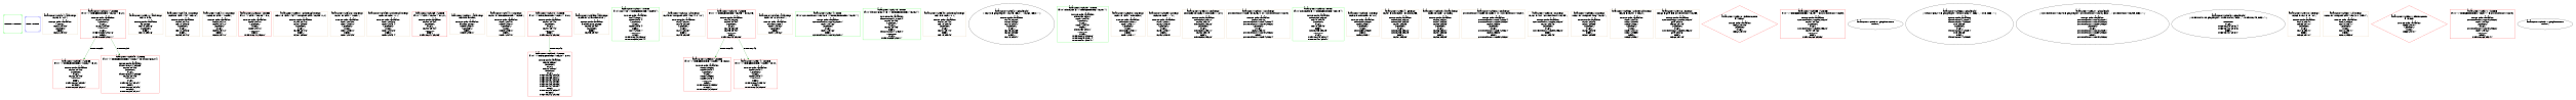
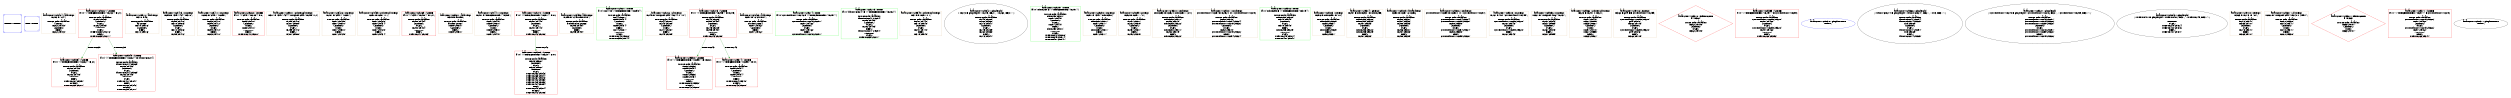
  digraph {
    node [color=burlywood shape=box]
    edge [color=green4]
-   n1 [color=green label="ENTRY - ENTRY" shape=Msquare]
+   n1 [color=blue label="ENTRY - ENTRY" shape=Msquare]
    n2 [color=blue label="EXIT - LOAD" shape=Msquare]
    n3 [label="astar_28877_29404 - addr_expr\n_8282 = (&(i));\n\nsource code variables:\ni(28861)\n_8282(29403)\nSCALARS:\nDEFS:\n_8282(29403)\n"]
    n4 [color=red label="astar_28877_29267 - STORE\nif(1u) (*((TARGET_INDEX*)(_8282))) = 2u;\n\nsource code variables:\n_8282(29403)\nSCALARS:\nUSES:\n_8282(29403)\nVIRTUAL:\nUSES:\n_MEM_8238(29276)\nDEFS:\n_MEM_8239(29277)\n"]
    n5 [color=red label="astar_28877_29354 - STORE\nif(1u) (*((TARGET_INDEX*)(_8282))) = 2u;\n\nsource code variables:\n_8282(29403)\nSCALARS:\nUSES:\n_8282(29403)\nVIRTUAL:\nDEFS:\n_MEM_8267(29351)\nOVERS:\n_MEM_8239(29277)\n"]
    n6 [color=red label="astar_28877_29349 - STORE\nif(1u) (*((TARGET_INDEX*)(_8282))) = i_lsm_76_8274;\n\nsource code variables:\ni_lsm_76_8274(29365)\n_8282(29403)\nSCALARS:\nUSES:\ni_lsm_76_8274(29365)\n_8282(29403)\nVIRTUAL:\nUSES:\n_MEM_8401(29847)\nDEFS:\n_MEM_8262(29346)\nOVERS:\n_MEM_8239(29277)\n"]
    n7 [label="astar_28877_29517 - addr_expr\n_8310 = a2;\n\nsource code variables:\na2(28868)\n_8310(29516)\nSCALARS:\nDEFS:\n_8310(29516)\n"]
    n8 [label="astar_28877_29473 - nop_expr\n_8299 = (char(*)[2]) (_8310);\n\nsource code variables:\n_8299(29472)\n_8310(29516)\nSCALARS:\nUSES:\n_8310(29516)\nDEFS:\n_8299(29472)\n"]
    n9 [label="astar_28877_29411 - nop_expr\n_8283 = (char*) (_8299);\n\nsource code variables:\n_8283(29410)\n_8299(29472)\nSCALARS:\nUSES:\n_8299(29472)\nDEFS:\n_8283(29410)\n"]
    n10 [color=red label="astar_28877_29268 - STORE\nif(1u) (*((char*)(_8283))) = 0;\n\nsource code variables:\n_8283(29410)\nSCALARS:\nUSES:\n_8283(29410)\nVIRTUAL:\nDEFS:\n_MEM_8240(29280)\n"]
    n11 [label="astar_28877_29501 - pointer_plus_expr\n_8307 = (char(*)[2])(((unsigned char*)_8299) + 2);\n\nsource code variables:\n_8299(29472)\n_8307(29500)\nSCALARS:\nUSES:\n_8299(29472)\nDEFS:\n_8307(29500)\n"]
    n12 [label="astar_28877_29426 - nop_expr\n_8287 = (char*) (_8307);\n\nsource code variables:\n_8287(29425)\n_8307(29500)\nSCALARS:\nUSES:\n_8307(29500)\nDEFS:\n_8287(29425)\n"]
    n13 [label="astar_28877_29435 - pointer_plus_expr\n_8290 = _8287 + 1;\n\nsource code variables:\n_8287(29425)\n_8290(29434)\nSCALARS:\nUSES:\n_8287(29425)\nDEFS:\n_8290(29434)\n"]
    n14 [color=red label="astar_28877_29269 - STORE\nif(1u) (*((char*)(_8290))) = 127;\n\nsource code variables:\n_8290(29434)\nSCALARS:\nUSES:\n_8290(29434)\nVIRTUAL:\nDEFS:\n_MEM_8241(29283)\n"]
    n15 [label="astar_28877_29511 - addr_expr\n_8309 = frontier;\n\nsource code variables:\nfrontier(28867)\n_8309(29510)\nSCALARS:\nDEFS:\n_8309(29510)\n"]
    n16 [label="astar_28877_29441 - nop_expr\n_8291 = (TARGET_TYPE*) (_8309);\n\nsource code variables:\n_8291(29440)\n_8309(29510)\nSCALARS:\nUSES:\n_8309(29510)\nDEFS:\n_8291(29440)\n"]
    n17 [color=red label="astar_28877_29270 - STORE\nif(1u) (*((TARGET_TYPE*)(_8291))) = 0u;\n\nsource code variables:\n_8291(29440)\nSCALARS:\nUSES:\n_8291(29440)\nVIRTUAL:\nDEFS:\n_MEM_8242(29286)\n"]
    n18 [color=red label="astar_28877_29309 - STORE\nif(1u) (*((TARGET_TYPE*)(_8323))) = 0u;\n\nsource code variables:\n_8323(29561)\nSCALARS:\nUSES:\n_8323(29561)\nVIRTUAL:\nUSES:\n_MEM_8262(29346)\n_MEM_8263(29347)\n_MEM_8264(29348)\n_MEM_8402(29850)\n_MEM_8403(29852)\n_MEM_8404(29854)\nDEFS:\n_MEM_8249(29314)\nOVERS:\n_MEM_8242(29286)\n"]
    n19 [label="astar_28877_29455 - addr_expr\n_8295 = (&(frontier_size));\n\nsource code variables:\nfrontier_size(28866)\n_8295(29454)\nSCALARS:\nDEFS:\n_8295(29454)\n"]
    n20 [color=green label="astar_28877_29271 - LOAD\nif(1u) _8244 = (*((TARGET_TYPE*)(_8295)));\n\nsource code variables:\n_8244(29287)\n_8295(29454)\nSCALARS:\nUSES:\n_8295(29454)\nDEFS:\n_8244(29287)\nVIRTUAL:\nUSES:\n_MEM_8243(29288)\n_MEM_8399(29844)\n"]
    n21 [label="astar_28877_29272 - plus_expr\n_8245 = (unsigned char)(_8244 + (1u));\n\nsource code variables:\n_8244(29287)\n_8245(29289)\nSCALARS:\nUSES:\n_8244(29287)\nDEFS:\n_8245(29289)\n"]
    n22 [color=red label="astar_28877_29273 - STORE\nif(1u) (*((TARGET_TYPE*)(_8295))) = _8245;\n\nsource code variables:\n_8245(29289)\n_8295(29454)\nSCALARS:\nUSES:\n_8245(29289)\n_8295(29454)\nVIRTUAL:\nDEFS:\n_MEM_8243(29288)\n"]
    n23 [color=red label="astar_28877_29358 - STORE\nif(1u) (*((TARGET_TYPE*)(_8295))) = _8260;\n\nsource code variables:\n_8260(29338)\n_8295(29454)\nSCALARS:\nUSES:\n_8260(29338)\n_8295(29454)\nVIRTUAL:\nDEFS:\n_MEM_8269(29353)\nOVERS:\n_MEM_8243(29288)\n"]
    n24 [color=red label="astar_28877_29374 - STORE\nif(1u) (*((TARGET_TYPE*)(_8295))) = 0u;\n\nsource code variables:\n_8295(29454)\nSCALARS:\nUSES:\n_8295(29454)\nVIRTUAL:\nDEFS:\n_MEM_8264(29348)\nOVERS:\n_MEM_8243(29288)\n"]
    n25 [label="astar_28877_29463 - addr_expr\n_8297 = (&(current));\n\nsource code variables:\ncurrent(28864)\n_8297(29462)\nSCALARS:\nDEFS:\n_8297(29462)\n"]
    n26 [color=green label="astar_28877_29274 - LOAD\nif(1u) current_lsm_77_8246 = (*((TARGET_INDEX*)(_8297)));\n\nsource code variables:\ncurrent_lsm_77_8246(29291)\n_8297(29462)\nSCALARS:\nUSES:\n_8297(29462)\nDEFS:\ncurrent_lsm_77_8246(29291)\n"]
    n27 [color=green label="astar_28877_29275 - LOAD\nif(1u) i_lsm_76_8247 = (*((TARGET_INDEX*)(_8282)));\n\nsource code variables:\ni_lsm_76_8247(29294)\n_8282(29403)\nSCALARS:\nUSES:\n_8282(29403)\nDEFS:\ni_lsm_76_8247(29294)\nVIRTUAL:\nUSES:\n_MEM_8239(29277)\n"]
    n28 [label="astar_28877_29549 - pointer_plus_expr\n_8319 = _8291 + 1;\n\nsource code variables:\n_8291(29440)\n_8319(29548)\nSCALARS:\nUSES:\n_8291(29440)\nDEFS:\n_8319(29548)\n"]
    n29 [label="astar_28877_29342 - gimple_phi\n/* _8273 = gimple_phi(<_8245, BB2>, <_8260, BB3>) */\n\nsource code variables:\n_8245(29289)\n_8260(29338)\n_8273(29341)\nSCALARS:\nUSES:\n_8245(29289)\n_8260(29338)\nDEFS:\n_8273(29341)\n" color="" shape=""]
    n30 [color=green label="astar_28877_29297 - LOAD\nif(1u) min_8250 = (*((TARGET_TYPE*)(_8291)));\n\nsource code variables:\nmin_8250(29311)\n_8291(29440)\nSCALARS:\nUSES:\n_8291(29440)\nDEFS:\nmin_8250(29311)\nVIRTUAL:\nUSES:\n_MEM_8242(29286)\n_MEM_8249(29314)\n_MEM_8401(29847)\n"]
    n31 [label="astar_28877_29298 - nop_expr\n_8251 = (char) (min_8250);\n\nsource code variables:\nmin_8250(29311)\n_8251(29317)\nSCALARS:\nUSES:\nmin_8250(29311)\nDEFS:\n_8251(29317)\n"]
    n32 [label="astar_28877_29299 - gt_expr\n_8252 = _8251 > (0);\n\nsource code variables:\n_8251(29317)\n_8252(29319)\nSCALARS:\nUSES:\n_8251(29317)\nDEFS:\n_8252(29319)\n"]
    n33 [label="astar_28877_29300 - cond_expr\nmin_8253 = _8252 ? min_8250 : 127u;\n\nsource code variables:\nmin_8250(29311)\n_8252(29319)\nmin_8253(29322)\nSCALARS:\nUSES:\nmin_8250(29311)\n_8252(29319)\nDEFS:\nmin_8253(29322)\n"]
    n34 [label="astar_28877_29301 - cond_expr\ncurrent_lsm_77_8254 = _8252 ? 0u : current_lsm_77_8275;\n\nsource code variables:\n_8252(29319)\ncurrent_lsm_77_8254(29324)\ncurrent_lsm_77_8275(29326)\nSCALARS:\nUSES:\n_8252(29319)\ncurrent_lsm_77_8275(29326)\nDEFS:\ncurrent_lsm_77_8254(29324)\n"]
    n35 [color=green label="astar_28877_29302 - LOAD\nif(1u) min_8255 = (*((TARGET_TYPE*)(_8319)));\n\nsource code variables:\nmin_8255(29329)\n_8319(29548)\nSCALARS:\nUSES:\n_8319(29548)\nDEFS:\nmin_8255(29329)\nVIRTUAL:\nUSES:\n_MEM_8249(29314)\n_MEM_8401(29847)\n"]
    n36 [label="astar_28877_29303 - ne_expr\n_8256 = min_8255 != (0u);\n\nsource code variables:\nmin_8255(29329)\n_8256(29331)\nSCALARS:\nUSES:\nmin_8255(29329)\nDEFS:\n_8256(29331)\n"]
    n37 [label="astar_28877_29304 - ge_expr\n_8257 = min_8253 >= min_8255;\n\nsource code variables:\nmin_8253(29322)\nmin_8255(29329)\n_8257(29333)\nSCALARS:\nUSES:\nmin_8253(29322)\nmin_8255(29329)\nDEFS:\n_8257(29333)\n"]
    n38 [label="astar_28877_29305 - bit_and_expr\n_8258 = _8257 & _8256;\n\nsource code variables:\n_8256(29331)\n_8257(29333)\n_8258(29335)\nSCALARS:\nUSES:\n_8256(29331)\n_8257(29333)\nDEFS:\n_8258(29335)\n"]
    n39 [label="astar_28877_29306 - cond_expr\ncurrent_lsm_77_8259 = _8258 ? 1u : current_lsm_77_8254;\n\nsource code variables:\ncurrent_lsm_77_8254(29324)\ncurrent_lsm_77_8259(29328)\n_8258(29335)\nSCALARS:\nUSES:\ncurrent_lsm_77_8254(29324)\n_8258(29335)\nDEFS:\ncurrent_lsm_77_8259(29328)\n"]
    n40 [label="astar_28877_29308 - nop_expr\n_8261 = (int) (current_lsm_77_8259);\n\nsource code variables:\ncurrent_lsm_77_8259(29328)\n_8261(29343)\nSCALARS:\nUSES:\ncurrent_lsm_77_8259(29328)\nDEFS:\n_8261(29343)\n"]
    n41 [label="astar_28877_29556 - nop_expr\n_8321 = (unsigned long) (_8261);\n\nsource code variables:\n_8261(29343)\n_8321(29555)\nSCALARS:\nUSES:\n_8261(29343)\nDEFS:\n_8321(29555)\n"]
    n42 [label="astar_28877_29562 - pointer_plus_expr\n_8323 = _8291 + _8321;\n\nsource code variables:\n_8291(29440)\n_8321(29555)\n_8323(29561)\nSCALARS:\nUSES:\n_8291(29440)\n_8321(29555)\nDEFS:\n_8323(29561)\n"]
    n43 [label="astar_28877_29706 - eq_expr\n_8362 = goal == current_lsm_77_8259;\n\nsource code variables:\ncurrent_lsm_77_8259(29328)\ngoal(29376)\n_8362(29705)\nSCALARS:\nUSES:\ncurrent_lsm_77_8259(29328)\ngoal(29376)\nDEFS:\n_8362(29705)\n"]
    n44 [color=red label="astar_28877_29310 - READ_COND\nif (_8362)\n\nsource code variables:\n_8362(29705)\nSCALARS:\nUSES:\n_8362(29705)\n" shape=diamond]
    n45 [color=red label="astar_28877_29355 - STORE\nif(1u) (*((TARGET_INDEX*)(_8297))) = current_lsm_77_8259;\n\nsource code variables:\ncurrent_lsm_77_8259(29328)\n_8297(29462)\nSCALARS:\nUSES:\ncurrent_lsm_77_8259(29328)\n_8297(29462)\nVIRTUAL:\nDEFS:\n_MEM_8268(29352)\n"]
-   n46 [label="astar_28877_29830 - gimple_return\nreturn ;\n\n" color="" shape=""]
+   n46 [label="astar_28877_29830 - gimple_return\nreturn ;\n\n" color=blue shape=""]
    n47 [label="astar_28877_29366 - gimple_phi\n/* i_lsm_76_8274 = gimple_phi(<i_lsm_76_8247, BB2>, <size, BB3>) */\n\nsource code variables:\ni_lsm_76_8247(29294)\ni_lsm_76_8274(29365)\nsize(29369)\nSCALARS:\nUSES:\ni_lsm_76_8247(29294)\nsize(29369)\nDEFS:\ni_lsm_76_8274(29365)\n" color="" shape=""]
    n48 [label="astar_28877_29327 - gimple_phi\n/* current_lsm_77_8275 = gimple_phi(<current_lsm_77_8246, BB2>, <current_lsm_77_8259, BB3>) */\n\nsource code variables:\ncurrent_lsm_77_8246(29291)\ncurrent_lsm_77_8275(29326)\ncurrent_lsm_77_8259(29328)\nSCALARS:\nUSES:\ncurrent_lsm_77_8246(29291)\ncurrent_lsm_77_8259(29328)\nDEFS:\ncurrent_lsm_77_8275(29326)\n" color="" shape=""]
    n49 [label="astar_28877_29848 - gimple_phi\n/* _MEM_8401 = gimple_phi(<_MEM_8400, BB2>, <_MEM_8249, BB3>) */\n\nVIRTUAL:\nUSES:\n_MEM_8249(29314)\n_MEM_8400(29846)\nDEFS:\n_MEM_8401(29847)\n" color="" shape=""]
    n50 [label="astar_28877_29708 - ne_expr\n_8363 = _8273 != (0u);\n\nsource code variables:\n_8273(29341)\n_8363(29707)\nSCALARS:\nUSES:\n_8273(29341)\nDEFS:\n_8363(29707)\n"]
    n51 [label="astar_28877_29307 - plus_expr\n_8260 = (unsigned char)(_8273 + (255u));\n\nsource code variables:\n_8260(29338)\n_8273(29341)\nSCALARS:\nUSES:\n_8273(29341)\nDEFS:\n_8260(29338)\n"]
    n52 [color=red label="astar_28877_29381 - READ_COND\nif (_8363)\n\nsource code variables:\n_8363(29707)\nSCALARS:\nUSES:\n_8363(29707)\n" shape=diamond]
    n53 [color=red label="astar_28877_29371 - STORE\nif(1u) (*((TARGET_INDEX*)(_8297))) = current_lsm_77_8275;\n\nsource code variables:\ncurrent_lsm_77_8275(29326)\n_8297(29462)\nSCALARS:\nUSES:\ncurrent_lsm_77_8275(29326)\n_8297(29462)\nVIRTUAL:\nDEFS:\n_MEM_8263(29347)\n"]
    n54 [label="astar_28877_29831 - gimple_return\nreturn ;\n\n" color="" shape=""]
    n4 -> n5 [label=_MEM_8239]
    n4 -> n6 [label=_MEM_8239]
    n17 -> n18 [label=_MEM_8242]
    n22 -> n23 [label=_MEM_8243]
    n22 -> n24 [label=_MEM_8243]
  }
